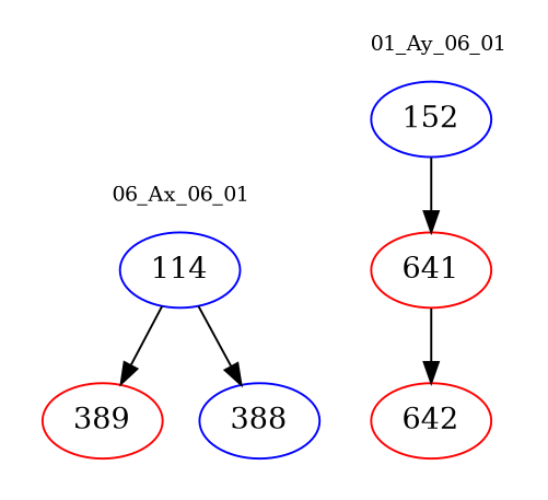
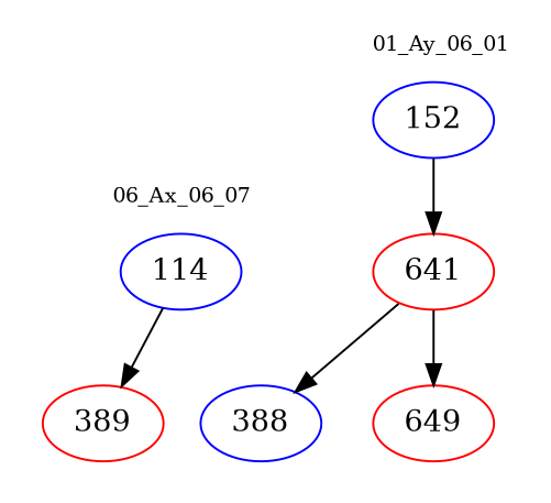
  digraph {
    node [color=blue]
    edge [color=black]
    n1 [label=114]
    n2 [label=388]
    n3 [color=red label=389]
    n4 [label=152]
    n5 [color=red label=641]
-   n6 [color=red label=642]
+   n6 [color=red label=649]
    subgraph cluster_1 {
      color=white
      fontsize=10
-     label="06_Ax_06_01"
+     label="06_Ax_06_07"
      n1
      n2
      n3
    }
    subgraph cluster_2 {
      color=white
      fontsize=10
      label="01_Ay_06_01"
      n4
      n5
      n6
    }
-   n1 -> n2
+   n5 -> n2
    n1 -> n3
    n4 -> n5
    n5 -> n6
  }
